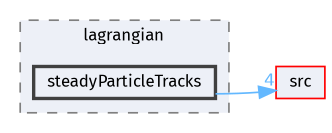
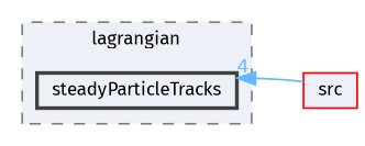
  digraph {
    compound=true
    rankdir=LR
    fontname="Fira Sans"
    node [fillcolor="#edf0f7" fontname="Fira Sans" fontsize=10 shape=box]
    n1 [color=grey25 height=0.2 label=steadyParticleTracks style="filled,bold" width=0.4]
    n2 [color=red height=0.2 label=src style=filled width=0.4]
    subgraph cluster_1 {
      bgcolor="#edf0f7"
      fontsize=10
      label=lagrangian
      pencolor=grey50
      style="filled,dashed"
      n1
    }
-   n1 -> n2 [color=steelblue1 fontcolor=steelblue1 fontname="Fira Sans" fontsize=10 headlabel=4 labeldistance=1.5 labelfontname=Helvetica labelfontsize=10]
+   n2 -> n1 [color=steelblue1 fontcolor=steelblue1 fontname="Fira Sans" fontsize=10 headlabel=4 labeldistance=1.5 labelfontname=Helvetica labelfontsize=10]
  }
